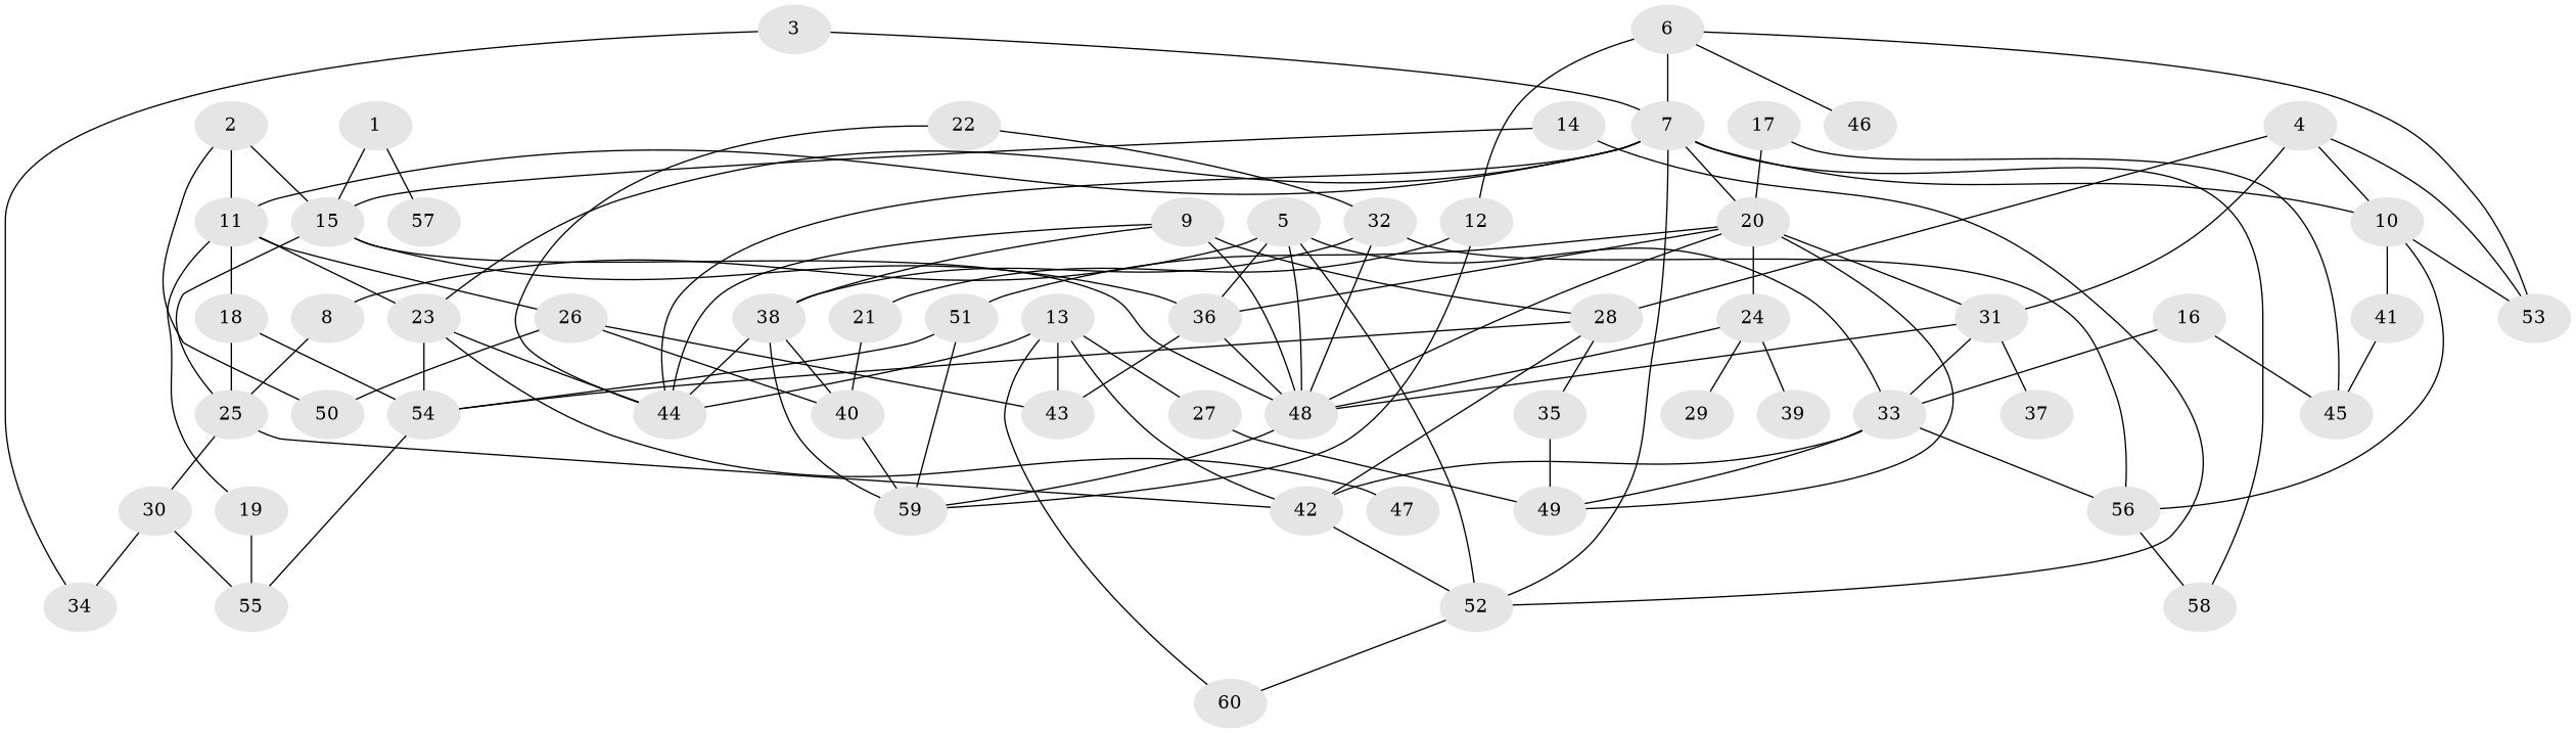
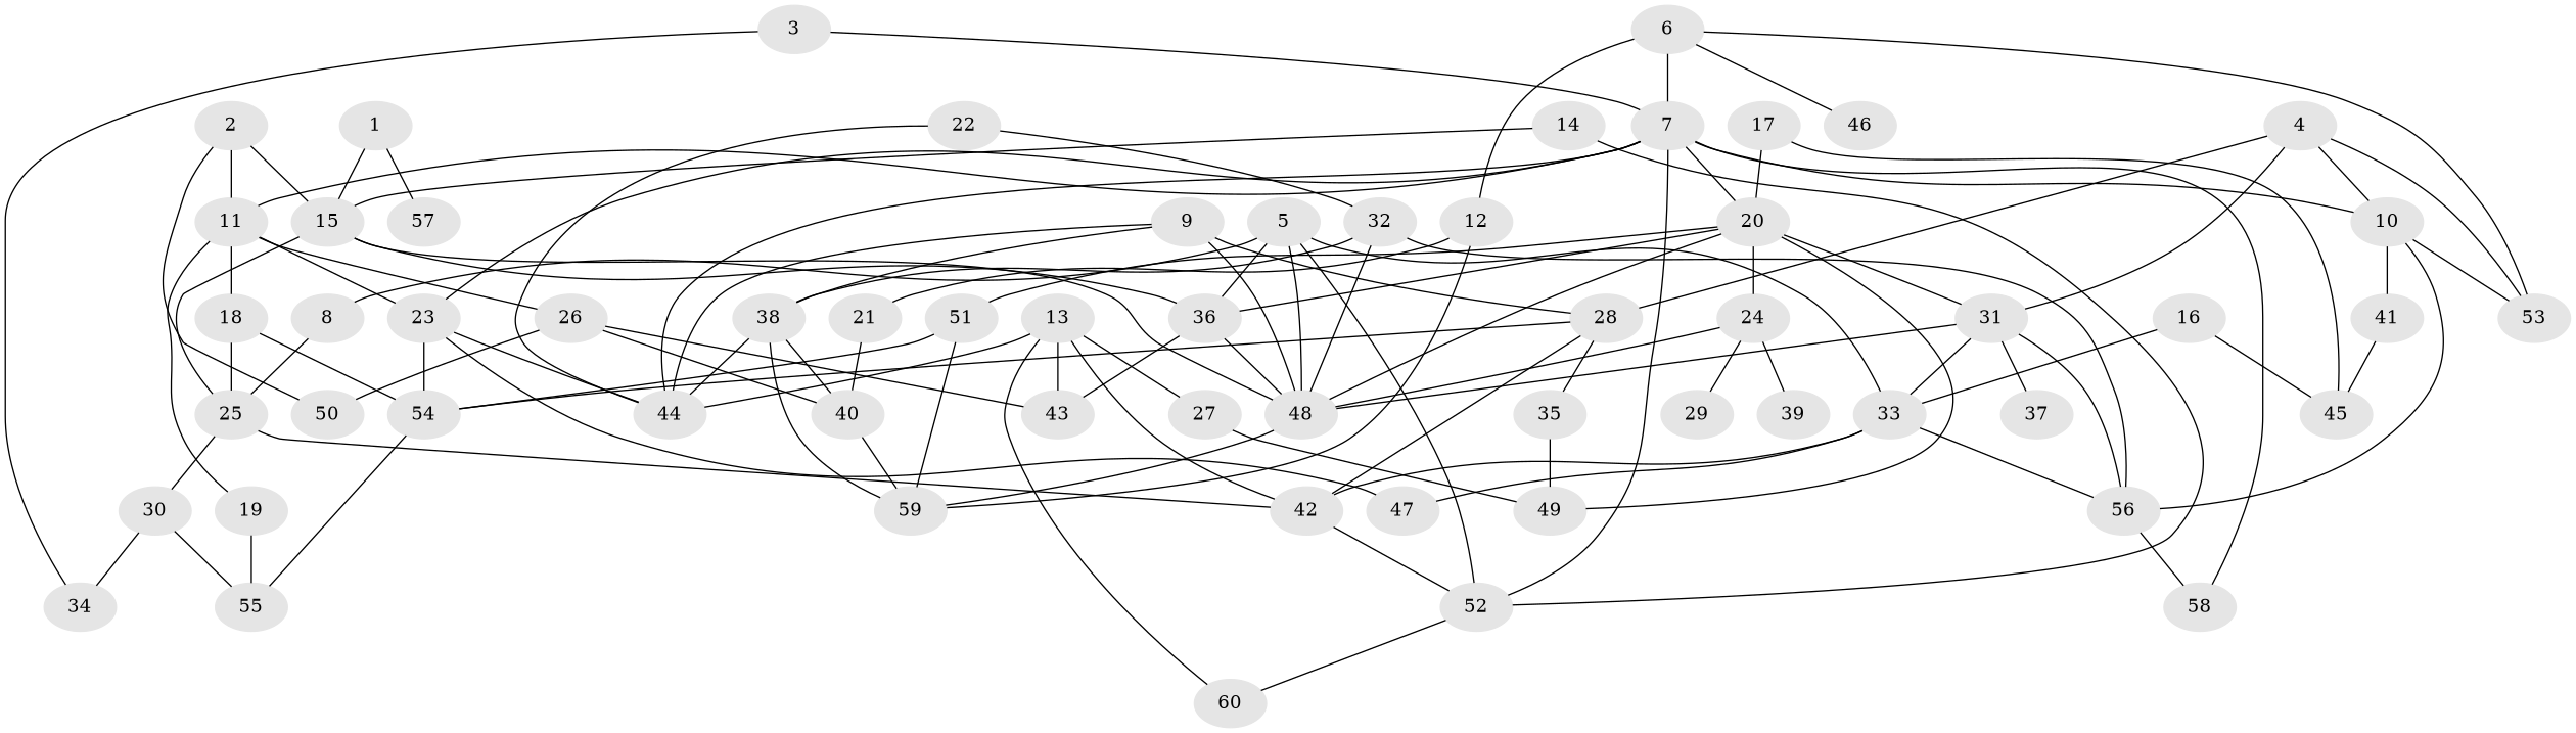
  graph {
    node [color=gray90 style=filled]
    edge [weight=1.0]
    1
    15
    57
    36
    48
    25
    2
    11
    50
    23
    18
    19
    26
    3
    7
    34
    10
    52
    20
    44
    58
    4
    28
    31
    53
    41
    56
    42
    54
    35
    33
    37
    5
    8
    47
    43
    59
    60
    6
    12
    46
    21
    24
    49
    51
    30
    9
    38
    40
    45
    55
    13
    27
    14
    16
    17
    29
    39
    22
    32
    1 -- 15
    1 -- 57
    15 -- 36
    15 -- 48
    15 -- 25
    36 -- 48
    36 -- 43
    48 -- 59
    25 -- 42
    25 -- 30
    2 -- 15
    2 -- 11
    2 -- 50
    11 -- 23
    11 -- 18
    11 -- 19
    11 -- 26
    23 -- 44
    23 -- 54
    23 -- 47
    18 -- 25
    18 -- 54
    19 -- 55
    26 -- 50
    26 -- 43
    26 -- 40
    3 -- 7
    3 -- 34
    7 -- 11
    7 -- 23
    7 -- 10
    7 -- 52
    7 -- 20
    7 -- 44
    7 -- 58
    10 -- 53
    10 -- 41
    10 -- 56
    52 -- 60
    20 -- 36
    20 -- 48
    20 -- 31
    20 -- 24
    20 -- 49
    20 -- 51
    4 -- 10
    4 -- 28
    4 -- 31
    4 -- 53
    28 -- 42
    28 -- 54
    28 -- 35
    31 -- 48
+   31 -- 56
    31 -- 33
    31 -- 37
    41 -- 45
    56 -- 58
    42 -- 52
    54 -- 55
    35 -- 49
    33 -- 56 [weight=2.0]
    33 -- 42
-   33 -- 49
+   33 -- 47
    5 -- 36
    5 -- 48
    5 -- 52
    5 -- 33
    5 -- 8
    8 -- 25
    6 -- 7 [weight=2.0]
    6 -- 53
    6 -- 12
    6 -- 46
    12 -- 59
    12 -- 21
    21 -- 40
    24 -- 48
    24 -- 29
    24 -- 39
    51 -- 54
    51 -- 59
    30 -- 34
    30 -- 55
    9 -- 48 [weight=2.0]
    9 -- 44
    9 -- 28
    9 -- 38
    38 -- 44
    38 -- 59
    38 -- 40
    40 -- 59
    13 -- 44
    13 -- 42
    13 -- 43
    13 -- 60
    13 -- 27
    27 -- 49
    14 -- 15
    14 -- 52
    16 -- 33 [weight=2.0]
    16 -- 45
    17 -- 20
    17 -- 45
    22 -- 44
    22 -- 32
    32 -- 48
    32 -- 56
    32 -- 38
  }
